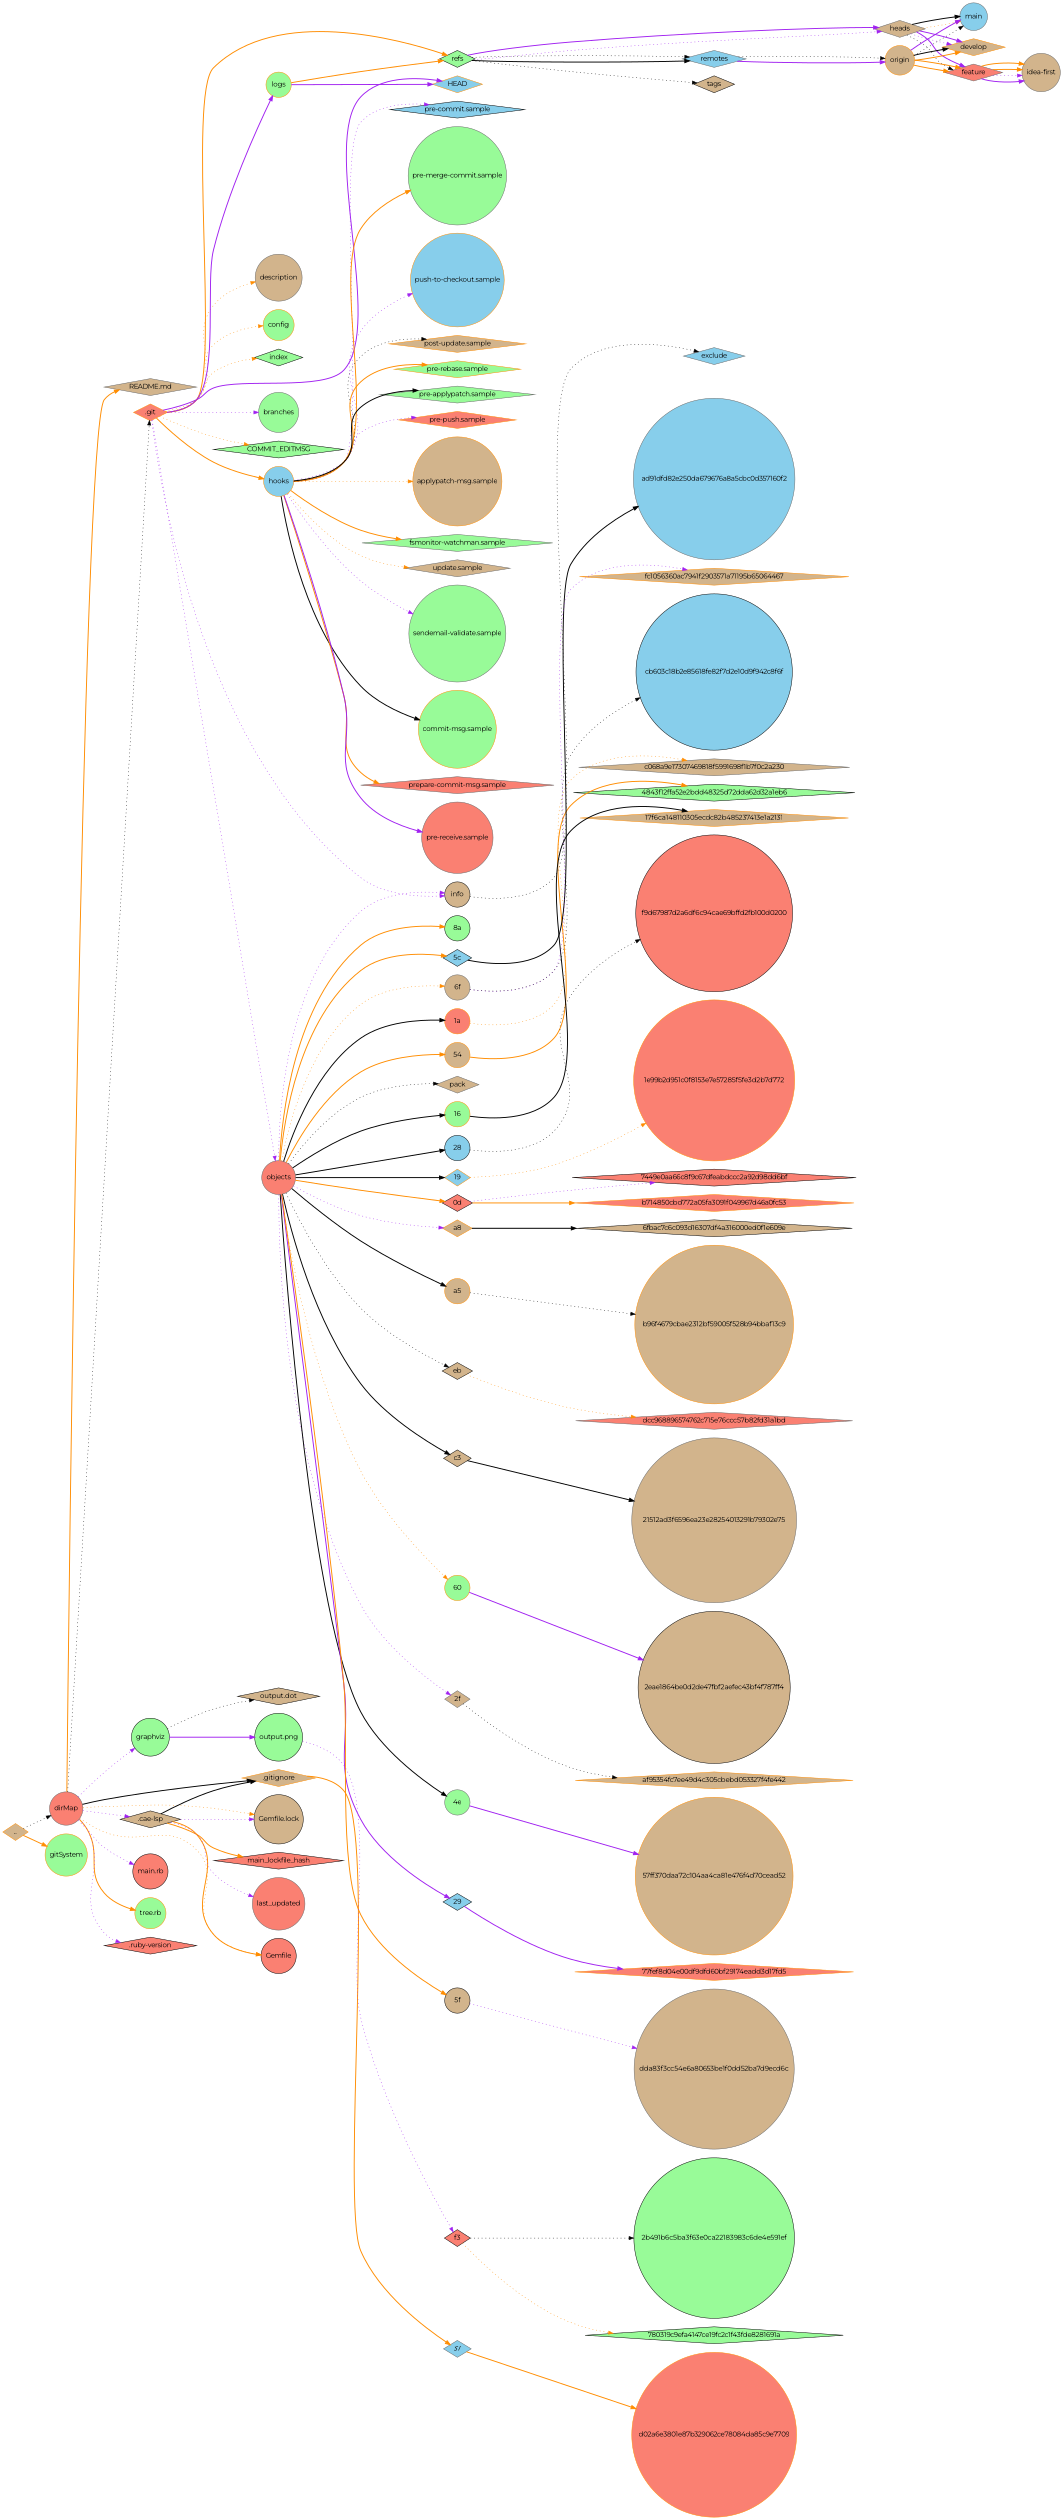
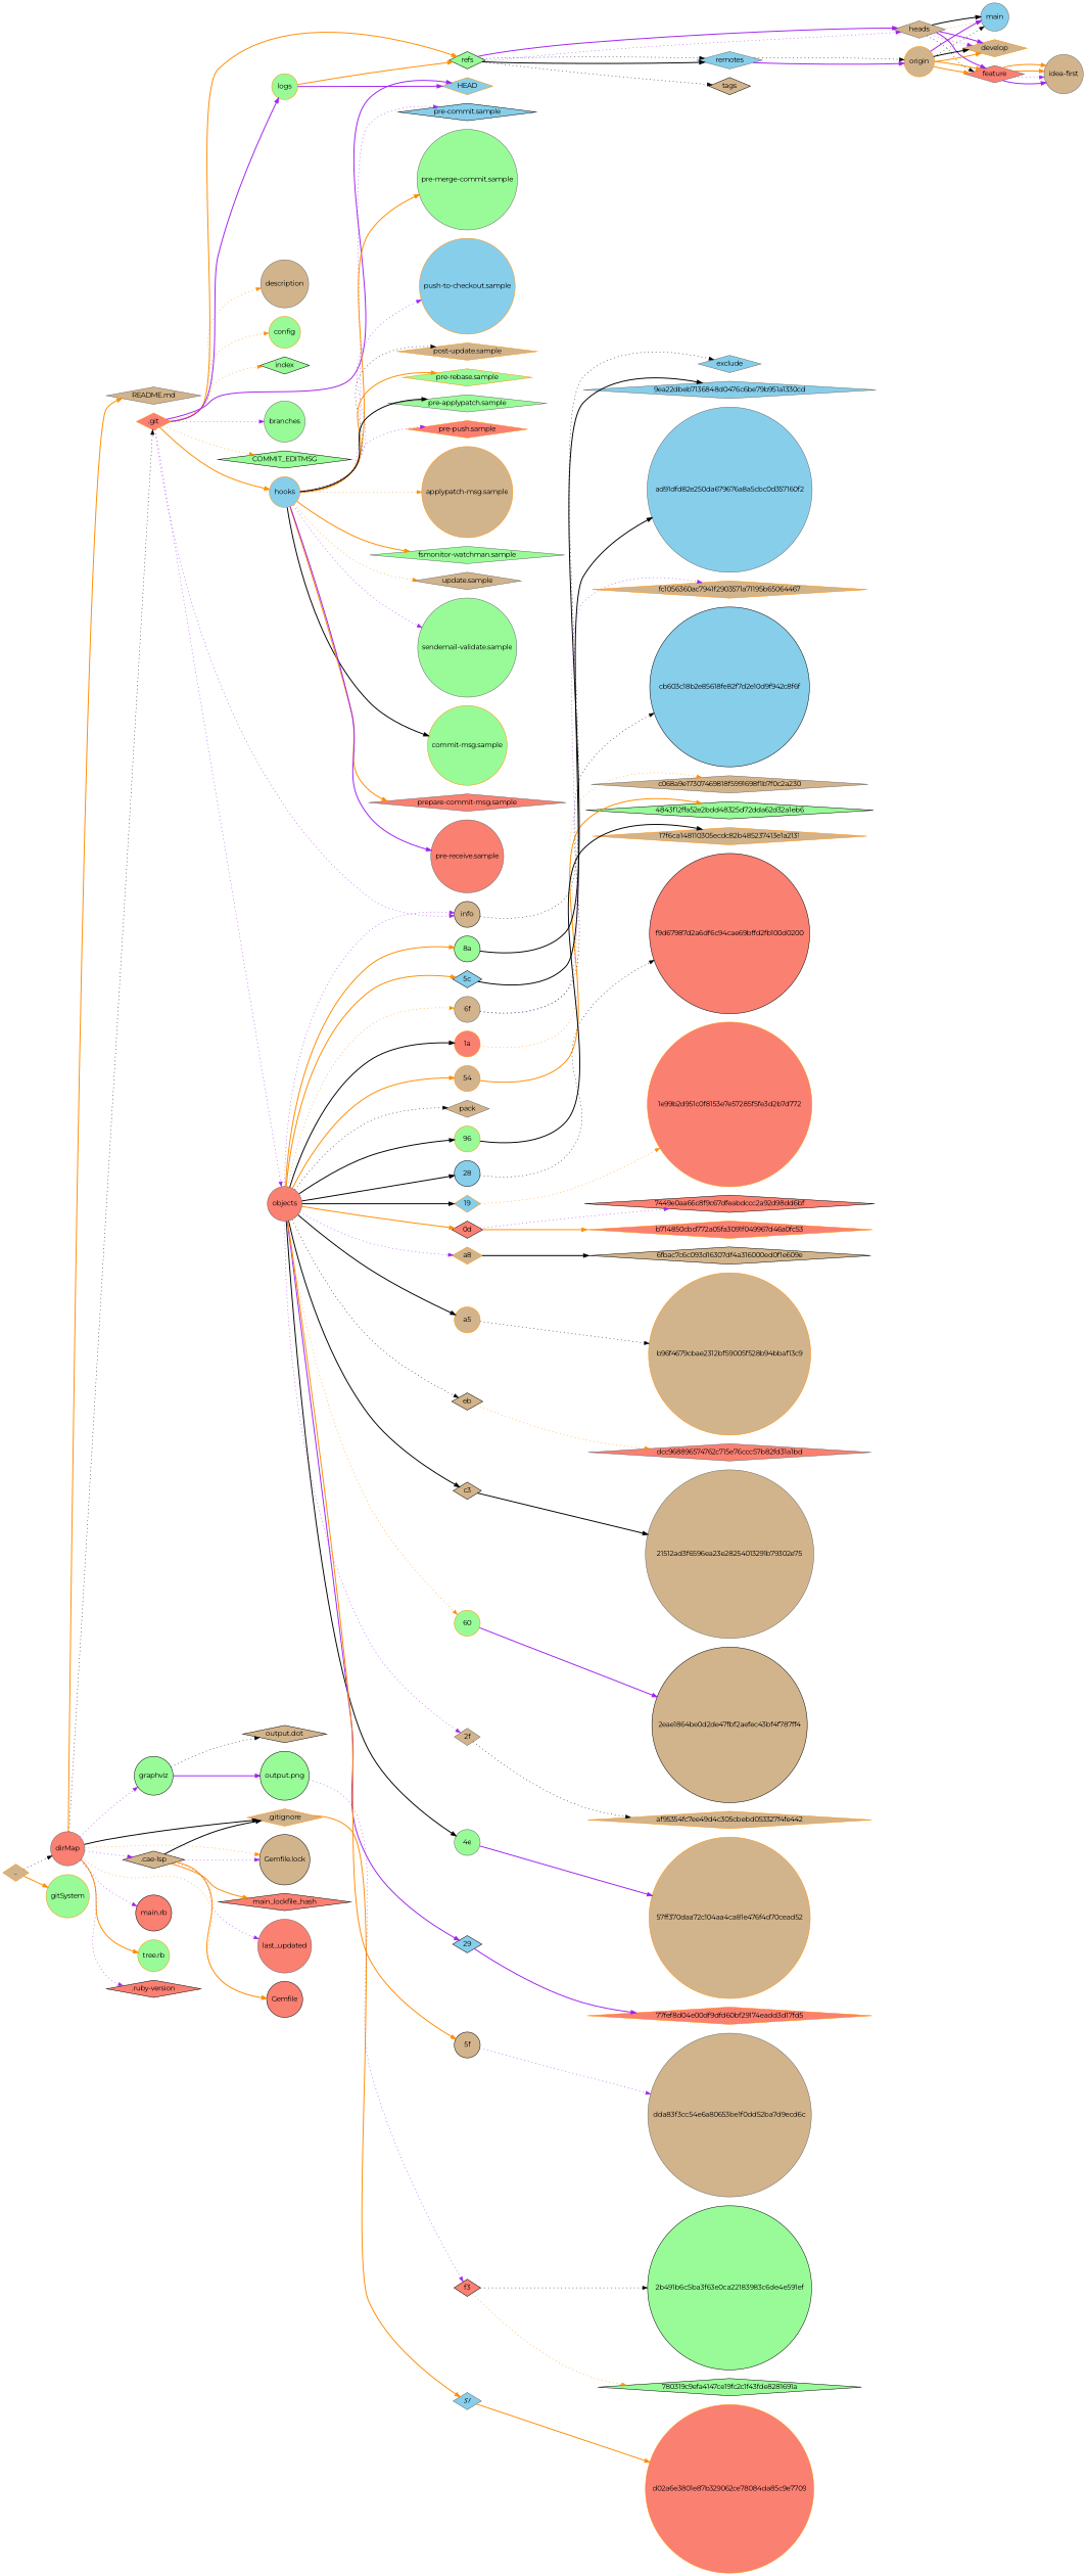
  digraph {
    fontname=Montserrat
    rankdir=LR
    node [color=darkorange fillcolor=tan fontname=Montserrat shape=diamond style=filled]
    edge [color=darkorange fontname=Montserrat style=bold]
    n1 [height=0.5 label=".." width=0.75]
    n2 [color=gray40 fillcolor=salmon height=0.5 label=dirMap shape=circle width=0.94444]
    n3 [fillcolor=palegreen height=0.5 label=gitSystem shape=circle width=1.2361]
    n4 [color=gray40 height=0.5 label="README.md" width=1.5278]
    n5 [fillcolor=salmon height=0.5 label=".git" width=0.75]
    n6 [color=black fillcolor=palegreen height=0.5 label=graphviz shape=circle width=1.0972]
    n7 [height=0.5 label=".gitignore" width=1.1944]
    n8 [color=black height=0.5 label="Gemfile.lock" shape=circle width=1.4444]
    n9 [color=black fillcolor=salmon height=0.5 label="main.rb" shape=circle width=1]
    n10 [fillcolor=palegreen height=0.5 label="tree.rb" shape=circle width=0.91667]
    n11 [color=black fillcolor=salmon height=0.5 label=".ruby-version" width=1.5417]
    n12 [color=black fillcolor=salmon height=0.5 label=Gemfile shape=circle width=0.98611]
    n13 [color=black height=0.5 label=".cae-lsp" width=1.1111]
    n14 [fillcolor=skyblue height=0.5 label=HEAD width=0.83333]
    n15 [color=gray40 height=0.5 label=description shape=circle width=1.3472]
    n16 [color=black fillcolor=palegreen height=0.5 label=refs width=0.75]
    n17 [fillcolor=palegreen height=0.5 label=config shape=circle width=0.81944]
    n18 [color=black fillcolor=palegreen height=0.5 label=index width=0.77778]
    n19 [fillcolor=skyblue height=0.5 label=hooks shape=circle width=0.80556]
    n20 [color=gray40 fillcolor=palegreen height=0.5 label=branches shape=circle width=1.1389]
    n21 [color=black fillcolor=palegreen height=0.5 label=COMMIT_EDITMSG width=2.2083]
    n22 [fillcolor=palegreen height=0.5 label=logs shape=circle width=0.75]
    n23 [color=gray40 fillcolor=salmon height=0.5 label=objects shape=circle width=0.94444]
    n24 [color=black height=0.5 label=info shape=circle width=0.75]
    n25 [color=black height=0.5 label="output.dot" width=1.2778]
    n26 [color=black fillcolor=palegreen height=0.5 label="output.png" shape=circle width=1.3194]
    n27 [color=gray40 fillcolor=skyblue height=0.5 label=37 width=0.75]
    n28 [color=black fillcolor=salmon height=0.5 label=main_lockfile_hash width=2.0694]
    n29 [color=gray40 fillcolor=salmon height=0.5 label=last_updated shape=circle width=1.5]
    n30 [color=gray40 height=0.5 label=heads width=0.81944]
    n31 [color=gray40 fillcolor=skyblue height=0.5 label=remotes width=1.0417]
    n32 [color=black height=0.5 label=tags width=0.75]
    n33 [fillcolor=salmon height=0.5 label="pre-push.sample" width=1.875]
    n34 [height=0.5 label="applypatch-msg.sample" shape=circle width=2.5694]
    n35 [color=gray40 fillcolor=palegreen height=0.5 label="fsmonitor-watchman.sample" width=3.0417]
    n36 [color=gray40 height=0.5 label="update.sample" width=1.6944]
    n37 [color=gray40 fillcolor=palegreen height=0.5 label="sendemail-validate.sample" shape=circle width=2.8611]
    n38 [fillcolor=palegreen height=0.5 label="commit-msg.sample" shape=circle width=2.2222]
    n39 [color=gray40 fillcolor=salmon height=0.5 label="prepare-commit-msg.sample" width=3.0694]
    n40 [color=gray40 fillcolor=salmon height=0.5 label="pre-receive.sample" shape=circle width=2.1111]
    n41 [color=black fillcolor=skyblue height=0.5 label="pre-commit.sample" width=2.1389]
    n42 [color=gray40 fillcolor=palegreen height=0.5 label="pre-merge-commit.sample" shape=circle width=2.8333]
    n43 [fillcolor=skyblue height=0.5 label="push-to-checkout.sample" shape=circle width=2.6944]
    n44 [height=0.5 label="post-update.sample" width=2.1806]
    n45 [fillcolor=palegreen height=0.5 label="pre-rebase.sample" width=2.0694]
    n46 [color=gray40 fillcolor=palegreen height=0.5 label="pre-applypatch.sample" width=2.4861]
    n47 [fillcolor=salmon height=0.5 label="1a" shape=circle width=0.75]
    n48 [height=0.5 label=54 shape=circle width=0.75]
    n49 [color=gray40 height=0.5 label=pack width=0.75]
-   n50 [fillcolor=palegreen height=0.5 label=16 shape=circle width=0.75]
+   n50 [fillcolor=palegreen height=0.5 label=96 shape=circle width=0.75]
    n51 [color=black fillcolor=skyblue height=0.5 label=28 shape=circle width=0.75]
    n52 [fillcolor=skyblue height=0.5 label=19 width=0.75]
    n53 [color=black fillcolor=salmon height=0.5 label="0d" width=0.75]
    n54 [height=0.5 label=a8 width=0.75]
    n55 [height=0.5 label=a5 shape=circle width=0.75]
    n56 [color=black height=0.5 label=eb width=0.75]
    n57 [color=black height=0.5 label=c3 width=0.75]
    n58 [fillcolor=palegreen height=0.5 label=60 shape=circle width=0.75]
    n59 [color=gray40 height=0.5 label="2f" width=0.75]
    n60 [color=gray40 fillcolor=palegreen height=0.5 label="4e" shape=circle width=0.75]
    n61 [color=black fillcolor=skyblue height=0.5 label=29 width=0.75]
    n62 [color=black height=0.5 label="5f" shape=circle width=0.75]
    n63 [color=black fillcolor=palegreen height=0.5 label="8a" shape=circle width=0.75]
    n64 [color=black fillcolor=skyblue height=0.5 label="5c" width=0.75]
    n65 [color=gray40 height=0.5 label="6f" shape=circle width=0.75]
    n66 [color=gray40 fillcolor=skyblue height=0.5 label=exclude width=0.98611]
    n67 [color=black fillcolor=salmon height=0.5 label=f3 width=0.75]
    n68 [height=0.5 label=develop width=1]
    n69 [color=gray40 fillcolor=salmon height=0.5 label=feature width=0.94444]
    n70 [color=gray40 fillcolor=skyblue height=0.5 label=main shape=circle width=0.75]
    n71 [height=0.5 label=origin shape=circle width=0.81944]
    n72 [color=gray40 height=0.5 label=c068a9e17307469818f5991698f1b7f0c2a230 width=4.75]
    n73 [color=black fillcolor=palegreen height=0.5 label="4843f12ffa52e2bdd48325d72dda62d32a1eb6" width=4.7639]
    n74 [height=0.5 label="17f6ca148110305ecdc82b485237413e1a2131" width=4.8194]
    n75 [color=black fillcolor=salmon height=0.5 label=f9d67987d2a6df6c94cae69bffd2fb100d0200 shape=circle width=4.6389]
    n76 [fillcolor=salmon height=0.5 label="1e99b2d951c0f8153e7e57285f5fe3d2b7d772" shape=circle width=4.7639]
    n77 [color=black fillcolor=salmon height=0.5 label="7449e0aa66c8f9c67dfeabdccc2a92d98dd6bf" width=4.6528]
    n78 [fillcolor=salmon height=0.5 label=b714850cbd772a05fa3091f049967d46a0fc53 width=4.75]
    n79 [color=black height=0.5 label="6fbac7c6c093d16307df4a316000ed0f1e609e" width=4.7083]
    n80 [height=0.5 label=b96f4679cbae2312bf59005f528b94bbaf13c9 shape=circle width=4.6944]
    n81 [color=gray40 fillcolor=salmon height=0.5 label=dcc968896574762c715e76ccc57b82fd31a1bd width=4.7778]
    n82 [color=gray40 height=0.5 label="21512ad3f6596ea23e28254013291b79302e75" shape=circle width=4.875]
    n83 [color=black height=0.5 label="2eae1864be0d2de47fbf2aefec43bf4f787ff4" shape=circle width=4.5]
    n84 [height=0.5 label=af95354fc7ee49d4c305cbebd053327f4fe442 width=4.6528]
    n85 [height=0.5 label="57ff370daa72c104aa4ca81e476f4d70cead52" shape=circle width=4.6667]
    n86 [fillcolor=salmon height=0.5 label="77fef8d04e00df9dfd60bf29174eadd3d17fd5" width=4.625]
    n87 [color=gray40 height=0.5 label=dda83f3cc54e6a80653be1f0dd52ba7d9ecd6c shape=circle width=4.7361]
    n88 [color=black fillcolor=palegreen height=0.5 label="780319c9efa4147ce19fc2c1f43fde8281691a" width=4.6389]
    n89 [color=black fillcolor=palegreen height=0.5 label="2b491b6c5ba3f63e0ca22183983c6de4e591ef" shape=circle width=4.75]
    n90 [fillcolor=salmon height=0.5 label=d02a6e3801e87b329062ce78084da85c9e7709 shape=circle width=4.875]
+   n91 [color=gray40 fillcolor=skyblue height=0.5 label="9ea22dbeb7136848d0476c6be79b951a1330cd" width=4.8889]
    n92 [color=gray40 fillcolor=skyblue height=0.5 label=ad91dfd82e250da679676a8a5cbc0d357160f2 shape=circle width=4.7778]
    n93 [height=0.5 label=fc1056360ac7941f2903571a71195b65064467 width=4.8194]
    n94 [color=black fillcolor=skyblue height=0.5 label=cb603c18b2e85618fe82f7d2e10d9f942c8f6f shape=circle width=4.625]
    n95 [color=gray40 height=0.5 label="idea-first" shape=circle width=1.1111]
    n1 -> n2 [color=black style=dotted]
    n1 -> n3
    n2 -> n4
    n2 -> n5 [color=black style=dotted]
    n2 -> n6 [color=purple style=dotted]
    n2 -> n7 [color=black]
    n2 -> n8 [style=dotted]
    n2 -> n9 [color=purple style=dotted]
    n2 -> n10
    n2 -> n11 [color=purple style=dotted]
    n2 -> n12 [style=dotted]
    n2 -> n13 [color=purple style=dotted]
    n5 -> n14 [color=purple]
    n5 -> n15 [style=dotted]
    n5 -> n16
    n5 -> n17 [style=dotted]
    n5 -> n18 [style=dotted]
    n5 -> n19
    n5 -> n20 [color=purple style=dotted]
    n5 -> n21 [style=dotted]
    n5 -> n22 [color=purple]
    n5 -> n23 [color=purple style=dotted]
    n5 -> n24 [color=purple style=dotted]
    n6 -> n25 [color=black style=dotted]
    n6 -> n26 [color=purple]
    n7 -> n27
    n13 -> n7 [color=black]
    n13 -> n8 [color=purple style=dotted]
    n13 -> n12
    n13 -> n28
    n13 -> n29 [color=purple style=dotted]
    n16 -> n30 [color=purple style=dotted]
    n16 -> n30 [color=purple]
    n16 -> n31 [color=black]
    n16 -> n31 [color=black style=dotted]
    n16 -> n32 [color=black style=dotted]
    n19 -> n33 [color=purple style=dotted]
    n19 -> n34 [style=dotted]
    n19 -> n35
    n19 -> n36 [style=dotted]
    n19 -> n37 [color=purple style=dotted]
    n19 -> n38 [color=black]
    n19 -> n39
    n19 -> n40 [color=purple]
    n19 -> n41 [color=purple style=dotted]
    n19 -> n42
    n19 -> n43 [color=purple style=dotted]
    n19 -> n44 [color=black style=dotted]
    n19 -> n45
    n19 -> n46 [color=black]
    n22 -> n14 [color=purple]
    n22 -> n16
    n23 -> n24 [color=purple style=dotted]
    n23 -> n47 [color=black]
    n23 -> n48
    n23 -> n49 [color=black style=dotted]
    n23 -> n50 [color=black]
    n23 -> n51 [color=black]
    n23 -> n52 [color=black]
    n23 -> n53
    n23 -> n54 [color=purple style=dotted]
    n23 -> n55 [color=black]
    n23 -> n56 [color=black style=dotted]
    n23 -> n57 [color=black]
    n23 -> n58 [style=dotted]
    n23 -> n59 [color=purple style=dotted]
    n23 -> n60 [color=black]
    n23 -> n61 [color=purple]
    n23 -> n62
    n23 -> n63
    n23 -> n64
    n23 -> n65 [style=dotted]
    n24 -> n66 [color=black style=dotted]
    n26 -> n67 [color=purple style=dotted]
    n27 -> n90
    n30 -> n68 [color=purple style=dotted]
    n30 -> n68 [color=purple]
    n30 -> n69 [color=black style=dotted]
    n30 -> n69 [color=purple]
    n30 -> n70 [style=dotted]
    n30 -> n70 [color=black]
    n31 -> n71 [color=purple]
    n31 -> n71 [color=black style=dotted]
    n47 -> n72 [style=dotted]
    n48 -> n73
    n50 -> n74 [color=black]
    n51 -> n75 [color=black style=dotted]
    n52 -> n76 [style=dotted]
    n53 -> n77 [color=purple style=dotted]
    n53 -> n78
    n54 -> n79 [color=black]
    n55 -> n80 [color=black style=dotted]
    n56 -> n81 [style=dotted]
    n57 -> n82 [color=black]
    n58 -> n83 [color=purple]
    n59 -> n84 [color=black style=dotted]
    n60 -> n85 [color=purple]
    n61 -> n86 [color=purple]
    n62 -> n87 [color=purple style=dotted]
+   n63 -> n91 [color=black]
    n64 -> n92 [color=black]
    n65 -> n93 [color=purple style=dotted]
    n65 -> n94 [color=black style=dotted]
    n67 -> n88 [style=dotted]
    n67 -> n89 [color=black style=dotted]
    n69 -> n95 [color=purple]
    n69 -> n95 [color=purple style=dotted]
    n69 -> n95
    n69 -> n95
    n71 -> n68
    n71 -> n68 [color=black]
    n71 -> n69
    n71 -> n69
    n71 -> n70 [color=black style=dotted]
    n71 -> n70 [color=purple]
  }
